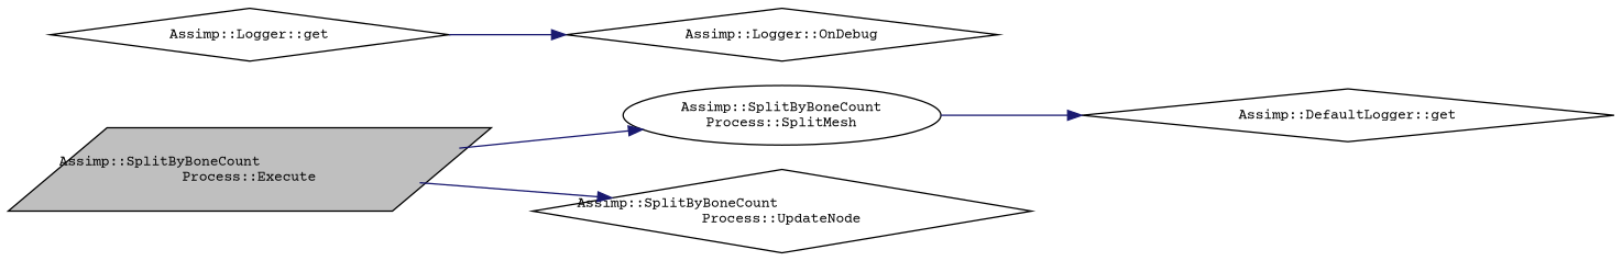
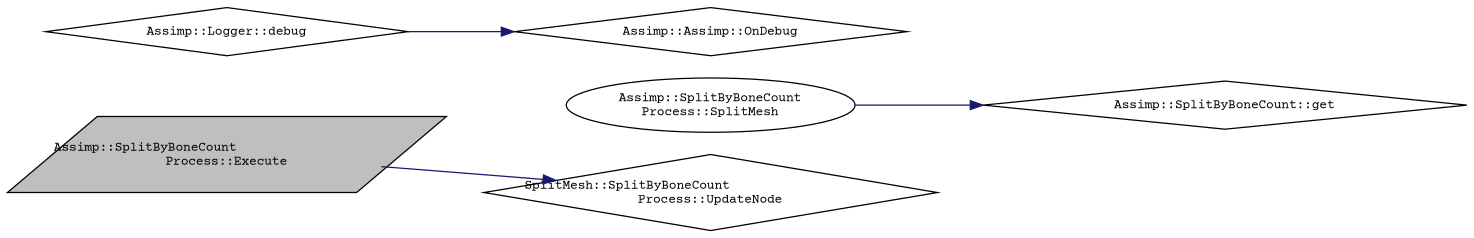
  digraph {
    fontname="Courier Prime"
    rankdir=LR
    node [color=black fillcolor=white fontname="Courier Prime" fontsize=10 shape=diamond style=filled]
    edge [color=midnightblue fontname="Courier Prime" fontsize=10 labelfontname=Helvetica labelfontsize=10 style=solid]
    n1 [fillcolor=grey75 fontcolor=black height=0.2 label="Assimp::SplitByBoneCount\lProcess::Execute" shape=parallelogram width=0.4]
    n2 [height=0.2 label="Assimp::SplitByBoneCount\lProcess::SplitMesh" shape=ellipse width=0.4]
-   n3 [height=0.2 label="Assimp::SplitByBoneCount\lProcess::UpdateNode" width=0.4]
-   n4 [height=0.2 label="Assimp::DefaultLogger::get" width=0.4]
-   n5 [height=0.2 label="Assimp::Logger::get" width=0.4]
-   n6 [height=0.2 label="Assimp::Logger::OnDebug" width=0.4]
-   n1 -> n2
+   n3 [height=0.2 label="SplitMesh::SplitByBoneCount\lProcess::UpdateNode" width=0.4]
+   n4 [height=0.2 label="Assimp::SplitByBoneCount::get" width=0.4]
+   n5 [height=0.2 label="Assimp::Logger::debug" width=0.4]
+   n6 [height=0.2 label="Assimp::Assimp::OnDebug" width=0.4]
    n1 -> n3
    n2 -> n4
    n5 -> n6
  }
